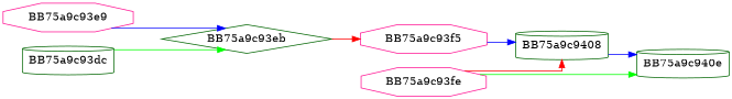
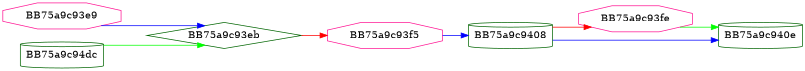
  digraph {
    rankdir=LR
    splines=ortho
    node [color=darkgreen shape=octagon]
    edge [color=blue]
    BB75a9c93eb [shape=diamond]
    BB75a9c93e9 [color=deeppink]
-   BB75a9c93dc [shape=cylinder]
+   BB75a9c93dc [shape=cylinder label=BB75a9c94dc]
    BB75a9c93f5 [color=deeppink]
    n5 [label=BB75a9c9408 shape=cylinder]
    BB75a9c93fe [color=deeppink]
    BB75a9c940e [shape=cylinder]
    BB75a9c93eb -> BB75a9c93f5 [color=red]
    BB75a9c93e9 -> BB75a9c93eb
    BB75a9c93dc -> BB75a9c93eb [color=green]
    BB75a9c93f5 -> n5
    n5 -> BB75a9c940e
-   BB75a9c93fe -> n5 [color=red]
+   n5 -> BB75a9c93fe [color=red]
    BB75a9c93fe -> BB75a9c940e [color=green]
  }
